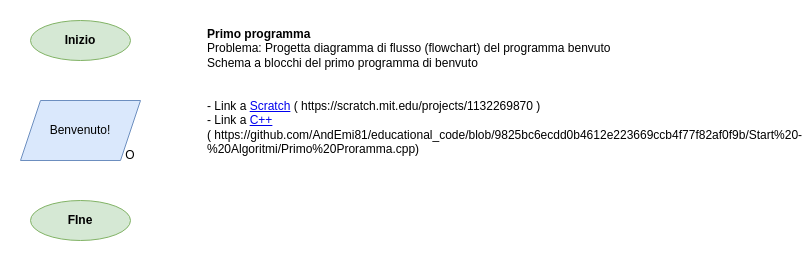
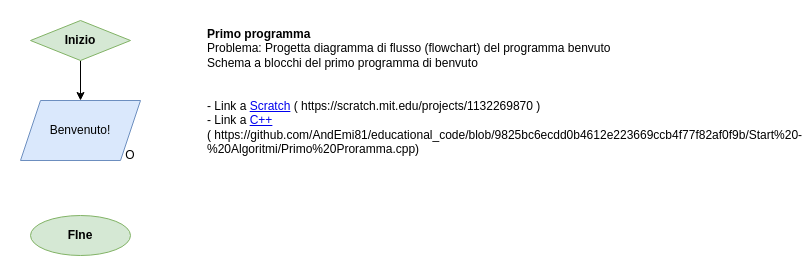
  <mxCell id="0" />
  <mxCell id="1" parent="0" />
- <mxCell id="3" value="Inizio" style="ellipse;whiteSpace=wrap;html=1;fontStyle=1;fillColor=#d5e8d4;strokeColor=#82b366;" parent="1" vertex="1"><mxGeometry x="30" y="20" width="100" height="40" as="geometry" /></mxCell>
+ <mxCell id="2" value="" style="edgeStyle=orthogonalEdgeStyle;rounded=0;orthogonalLoop=1;jettySize=auto;html=1;" parent="1" source="3" target="4" edge="1"><mxGeometry relative="1" as="geometry" /></mxCell>
+ <mxCell id="3" value="Inizio" style="rhombus;whiteSpace=wrap;html=1;fontStyle=1;fillColor=#d5e8d4;strokeColor=#82b366;" parent="1" vertex="1"><mxGeometry x="30" y="20" width="100" height="40" as="geometry" /></mxCell>
  <mxCell id="4" value="Benvenuto!" style="shape=parallelogram;perimeter=parallelogramPerimeter;whiteSpace=wrap;html=1;fixedSize=1;fillColor=#dae8fc;strokeColor=#6c8ebf;" parent="1" vertex="1"><mxGeometry x="20" y="100" width="120" height="60" as="geometry" /></mxCell>
  <mxCell id="5" value="O" style="text;html=1;align=center;verticalAlign=middle;whiteSpace=wrap;rounded=0;" parent="1" vertex="1"><mxGeometry x="120" y="140" width="20" height="30" as="geometry" /></mxCell>
- <mxCell id="6" value="FIne" style="ellipse;whiteSpace=wrap;html=1;fontStyle=1;fillColor=#d5e8d4;strokeColor=#82b366;" parent="1" vertex="1"><mxGeometry x="30" y="200" width="100" height="40" as="geometry" /></mxCell>
+ <mxCell id="6" value="FIne" style="ellipse;whiteSpace=wrap;html=1;fontStyle=1;fillColor=#d5e8d4;strokeColor=#82b366;" parent="1" vertex="1"><mxGeometry x="30" y="215" width="100" height="40" as="geometry" /></mxCell>
  <mxCell id="7" value="&lt;b&gt;Primo programma&lt;/b&gt;&lt;div&gt;Problema: Progetta diagramma di flusso (flowchart) del programma benvuto&lt;/div&gt;&lt;div&gt;Schema a blocchi del primo programma di benvuto&lt;/div&gt;&lt;div&gt;&lt;span style=&quot;background-color: initial;&quot;&gt;&lt;br&gt;&lt;/span&gt;&lt;/div&gt;&lt;div&gt;&lt;span style=&quot;background-color: initial;&quot;&gt;&lt;br&gt;&lt;/span&gt;&lt;/div&gt;&lt;div&gt;&lt;span style=&quot;background-color: initial;&quot;&gt;- Link a &lt;/span&gt;&lt;a style=&quot;background-color: initial;&quot; href=&quot;https://scratch.mit.edu/projects/1132269870&quot;&gt;Scratch&lt;/a&gt;&lt;span style=&quot;background-color: initial;&quot;&gt;&amp;nbsp;(&amp;nbsp;https://scratch.mit.edu/projects/1132269870 )&lt;/span&gt;&lt;/div&gt;&lt;div&gt;&lt;span style=&quot;background-color: initial;&quot;&gt;- Link a &lt;a href=&quot;https://github.com/AndEmi81/educational_code/blob/9825bc6ecdd0b4612e223669ccb4f77f82af0f9b/Start%20-%20Algoritmi/Primo%20Proramma.cpp&quot;&gt;C++&lt;/a&gt; (&amp;nbsp;&lt;/span&gt;&lt;span style=&quot;background-color: initial;&quot;&gt;https://github.com/AndEmi81/educational_code/blob/9825bc6ecdd0b4612e223669ccb4f77f82af0f9b/Start%20-%20Algoritmi/Primo%20Proramma.cpp)&lt;/span&gt;&lt;/div&gt;" style="text;html=1;align=left;verticalAlign=top;whiteSpace=wrap;rounded=0;" parent="1" vertex="1"><mxGeometry x="205" y="20" width="500" height="170" as="geometry" /></mxCell>
